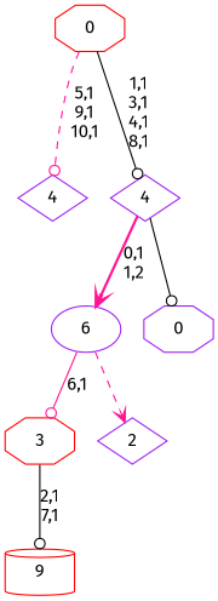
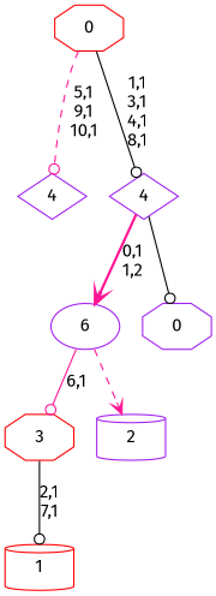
  digraph {
    fontname="Fira Sans"
    node [color=purple fontname="Fira Sans" shape=octagon]
    edge [arrowhead=odot color=deeppink fontname="Fira Sans" style=solid]
    n1 [label=4 shape=diamond]
    n2 [color=red label=3]
-   n3 [color=red label=9 shape=cylinder]
-   n4 [label=2 shape=diamond]
+   n3 [color=red label=1 shape=cylinder]
+   n4 [label=2 shape=cylinder]
    6 [shape=ellipse]
    n6 [label=0]
    4 [shape=diamond]
    0 [color=red]
    n2 -> n3 [color=black label="2,1\n7,1"]
    6 -> n2 [label="6,1"]
    6 -> n4 [arrowhead=vee style=dashed]
    4 -> 6 [arrowhead=vee label="0,1\n1,2" style=bold]
    4 -> n6 [color=black]
    0 -> n1 [label="5,1\n9,1\n10,1" style=dashed]
    0 -> 4 [color=black label="1,1\n3,1\n4,1\n8,1"]
  }
